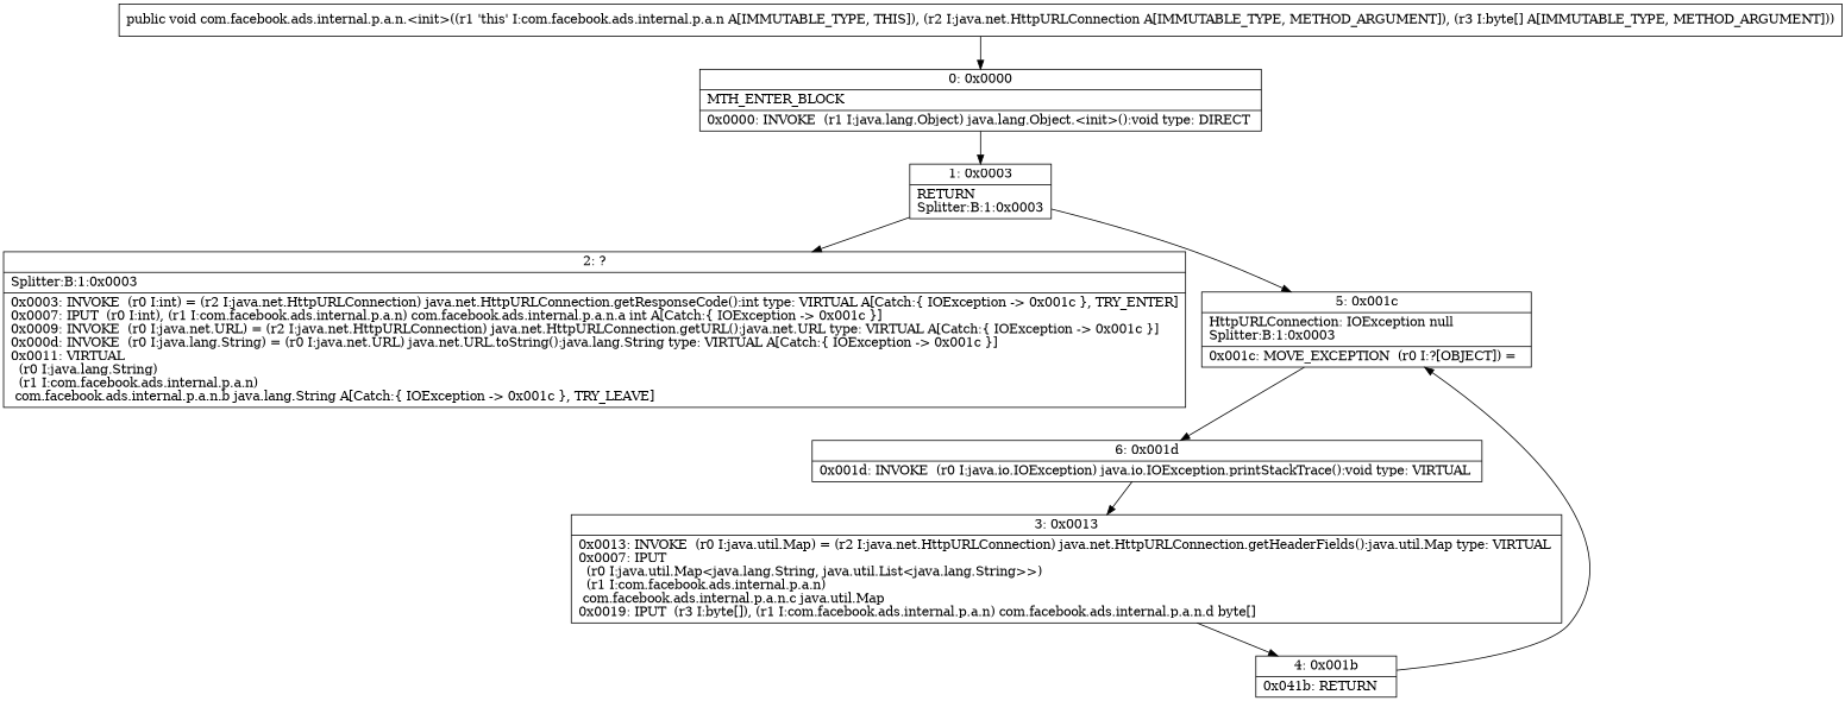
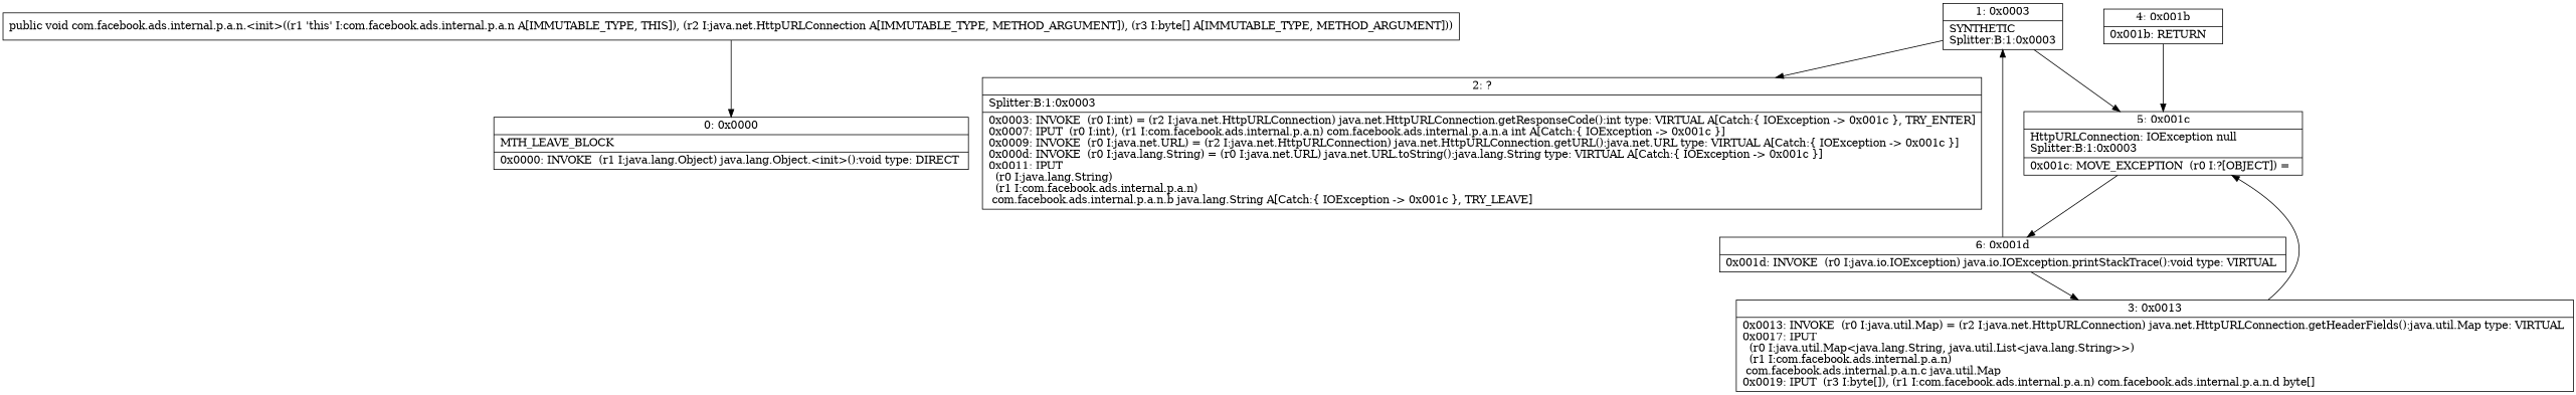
  digraph {
    node [shape=record]
-   n1 [label="{0\:\ 0x0000|MTH_ENTER_BLOCK\l|0x0000: INVOKE  (r1 I:java.lang.Object) java.lang.Object.\<init\>():void type: DIRECT \l}"]
-   n2 [label="{1\:\ 0x0003|RETURN\lSplitter:B:1:0x0003\l}"]
-   n3 [label="{2\:\ ?|Splitter:B:1:0x0003\l|0x0003: INVOKE  (r0 I:int) = (r2 I:java.net.HttpURLConnection) java.net.HttpURLConnection.getResponseCode():int type: VIRTUAL A[Catch:\{ IOException \-\> 0x001c \}, TRY_ENTER]\l0x0007: IPUT  (r0 I:int), (r1 I:com.facebook.ads.internal.p.a.n) com.facebook.ads.internal.p.a.n.a int A[Catch:\{ IOException \-\> 0x001c \}]\l0x0009: INVOKE  (r0 I:java.net.URL) = (r2 I:java.net.HttpURLConnection) java.net.HttpURLConnection.getURL():java.net.URL type: VIRTUAL A[Catch:\{ IOException \-\> 0x001c \}]\l0x000d: INVOKE  (r0 I:java.lang.String) = (r0 I:java.net.URL) java.net.URL.toString():java.lang.String type: VIRTUAL A[Catch:\{ IOException \-\> 0x001c \}]\l0x0011: VIRTUAL  \l  (r0 I:java.lang.String)\l  (r1 I:com.facebook.ads.internal.p.a.n)\l com.facebook.ads.internal.p.a.n.b java.lang.String A[Catch:\{ IOException \-\> 0x001c \}, TRY_LEAVE]\l}"]
+   n1 [label="{0\:\ 0x0000|MTH_LEAVE_BLOCK\l|0x0000: INVOKE  (r1 I:java.lang.Object) java.lang.Object.\<init\>():void type: DIRECT \l}"]
+   n2 [label="{1\:\ 0x0003|SYNTHETIC\lSplitter:B:1:0x0003\l}"]
+   n3 [label="{2\:\ ?|Splitter:B:1:0x0003\l|0x0003: INVOKE  (r0 I:int) = (r2 I:java.net.HttpURLConnection) java.net.HttpURLConnection.getResponseCode():int type: VIRTUAL A[Catch:\{ IOException \-\> 0x001c \}, TRY_ENTER]\l0x0007: IPUT  (r0 I:int), (r1 I:com.facebook.ads.internal.p.a.n) com.facebook.ads.internal.p.a.n.a int A[Catch:\{ IOException \-\> 0x001c \}]\l0x0009: INVOKE  (r0 I:java.net.URL) = (r2 I:java.net.HttpURLConnection) java.net.HttpURLConnection.getURL():java.net.URL type: VIRTUAL A[Catch:\{ IOException \-\> 0x001c \}]\l0x000d: INVOKE  (r0 I:java.lang.String) = (r0 I:java.net.URL) java.net.URL.toString():java.lang.String type: VIRTUAL A[Catch:\{ IOException \-\> 0x001c \}]\l0x0011: IPUT  \l  (r0 I:java.lang.String)\l  (r1 I:com.facebook.ads.internal.p.a.n)\l com.facebook.ads.internal.p.a.n.b java.lang.String A[Catch:\{ IOException \-\> 0x001c \}, TRY_LEAVE]\l}"]
    n4 [label="{5\:\ 0x001c|HttpURLConnection: IOException null\lSplitter:B:1:0x0003\l|0x001c: MOVE_EXCEPTION  (r0 I:?[OBJECT]) =  \l}"]
    n5 [label="{6\:\ 0x001d|0x001d: INVOKE  (r0 I:java.io.IOException) java.io.IOException.printStackTrace():void type: VIRTUAL \l}"]
-   n6 [label="{3\:\ 0x0013|0x0013: INVOKE  (r0 I:java.util.Map) = (r2 I:java.net.HttpURLConnection) java.net.HttpURLConnection.getHeaderFields():java.util.Map type: VIRTUAL \l0x0007: IPUT  \l  (r0 I:java.util.Map\<java.lang.String, java.util.List\<java.lang.String\>\>)\l  (r1 I:com.facebook.ads.internal.p.a.n)\l com.facebook.ads.internal.p.a.n.c java.util.Map \l0x0019: IPUT  (r3 I:byte[]), (r1 I:com.facebook.ads.internal.p.a.n) com.facebook.ads.internal.p.a.n.d byte[] \l}"]
-   n7 [label="{4\:\ 0x001b|0x041b: RETURN   \l}"]
+   n6 [label="{3\:\ 0x0013|0x0013: INVOKE  (r0 I:java.util.Map) = (r2 I:java.net.HttpURLConnection) java.net.HttpURLConnection.getHeaderFields():java.util.Map type: VIRTUAL \l0x0017: IPUT  \l  (r0 I:java.util.Map\<java.lang.String, java.util.List\<java.lang.String\>\>)\l  (r1 I:com.facebook.ads.internal.p.a.n)\l com.facebook.ads.internal.p.a.n.c java.util.Map \l0x0019: IPUT  (r3 I:byte[]), (r1 I:com.facebook.ads.internal.p.a.n) com.facebook.ads.internal.p.a.n.d byte[] \l}"]
+   n7 [label="{4\:\ 0x001b|0x001b: RETURN   \l}"]
    n8 [label="{public void com.facebook.ads.internal.p.a.n.\<init\>((r1 'this' I:com.facebook.ads.internal.p.a.n A[IMMUTABLE_TYPE, THIS]), (r2 I:java.net.HttpURLConnection A[IMMUTABLE_TYPE, METHOD_ARGUMENT]), (r3 I:byte[] A[IMMUTABLE_TYPE, METHOD_ARGUMENT])) }"]
-   n1 -> n2
+   n5 -> n2
    n2 -> n3
    n2 -> n4
    n4 -> n5
    n5 -> n6
-   n6 -> n7
+   n6 -> n4
    n7 -> n4
    n8 -> n1
  }
